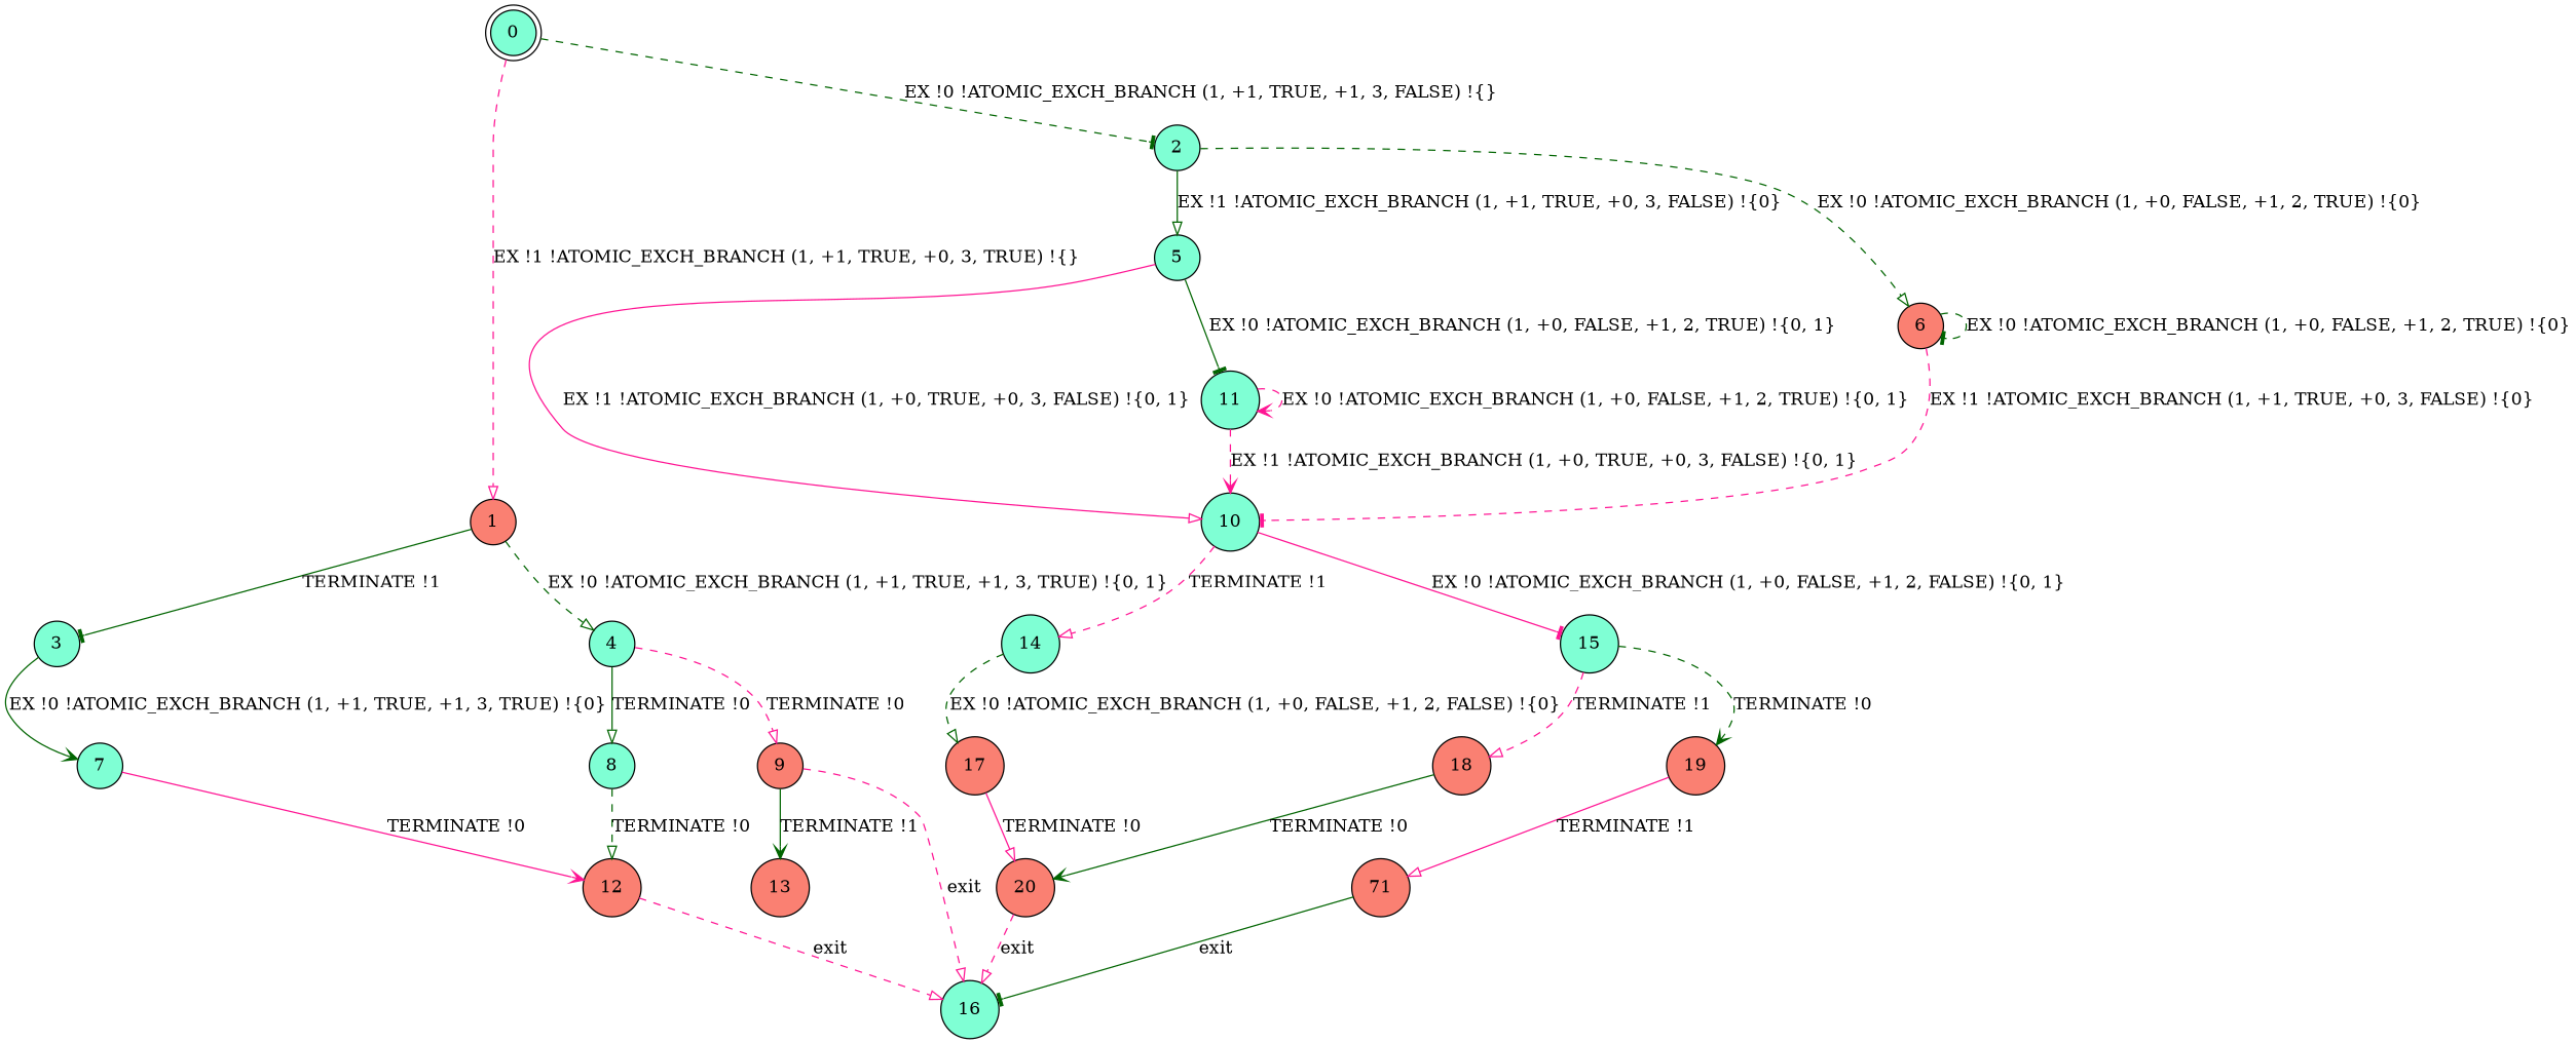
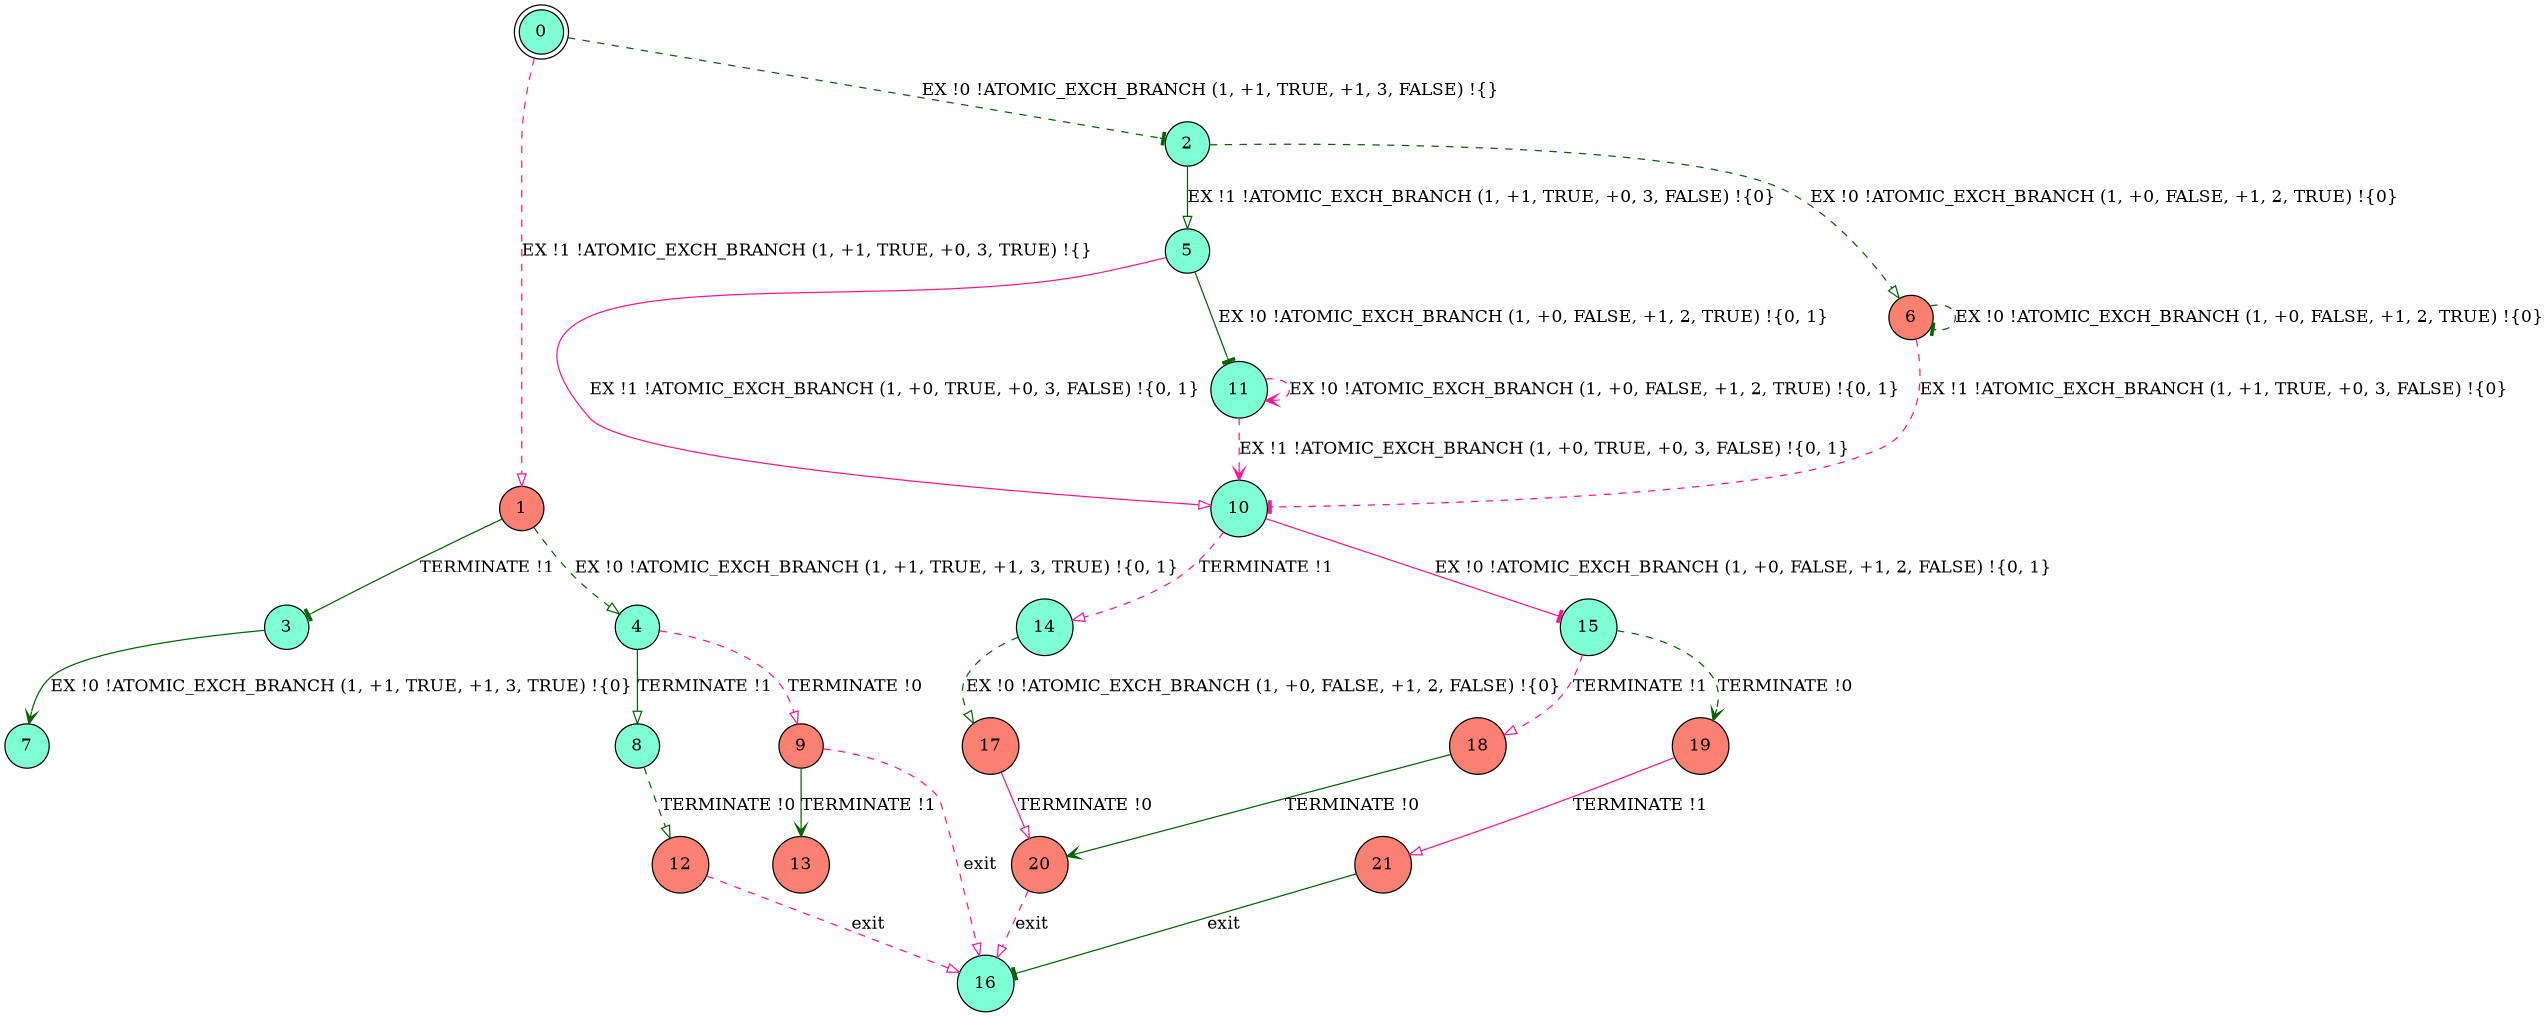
  digraph {
    node [fillcolor=aquamarine shape=circle style=filled]
    edge [arrowhead=onormal color=deeppink style=dashed]
    0 [peripheries=2]
    1 [fillcolor=salmon]
    2
    3
    4
    5
    6 [fillcolor=salmon]
    7
    8
    9 [fillcolor=salmon]
    10
    11
    12 [fillcolor=salmon]
    13 [fillcolor=salmon]
    16
    14
    15
    17 [fillcolor=salmon]
    18 [fillcolor=salmon]
    19 [fillcolor=salmon]
    20 [fillcolor=salmon]
-   21 [fillcolor=salmon label=71]
+   21 [fillcolor=salmon]
    0 -> 1 [label="EX !1 !ATOMIC_EXCH_BRANCH (1, +1, TRUE, +0, 3, TRUE) !{}"]
    0 -> 2 [arrowhead=tee color=darkgreen label="EX !0 !ATOMIC_EXCH_BRANCH (1, +1, TRUE, +1, 3, FALSE) !{}"]
    1 -> 3 [arrowhead=tee color=darkgreen label="TERMINATE !1" style=solid]
    1 -> 4 [color=darkgreen label="EX !0 !ATOMIC_EXCH_BRANCH (1, +1, TRUE, +1, 3, TRUE) !{0, 1}"]
    2 -> 5 [color=darkgreen label="EX !1 !ATOMIC_EXCH_BRANCH (1, +1, TRUE, +0, 3, FALSE) !{0}" style=solid]
    2 -> 6 [color=darkgreen label="EX !0 !ATOMIC_EXCH_BRANCH (1, +0, FALSE, +1, 2, TRUE) !{0}"]
    3 -> 7 [arrowhead=vee color=darkgreen label="EX !0 !ATOMIC_EXCH_BRANCH (1, +1, TRUE, +1, 3, TRUE) !{0}" style=solid]
-   4 -> 8 [color=darkgreen label="TERMINATE !0" style=solid]
+   4 -> 8 [color=darkgreen label="TERMINATE !1" style=solid]
    4 -> 9 [label="TERMINATE !0"]
    5 -> 10 [label="EX !1 !ATOMIC_EXCH_BRANCH (1, +0, TRUE, +0, 3, FALSE) !{0, 1}" style=solid]
    5 -> 11 [arrowhead=tee color=darkgreen label="EX !0 !ATOMIC_EXCH_BRANCH (1, +0, FALSE, +1, 2, TRUE) !{0, 1}" style=solid]
    6 -> 6 [arrowhead=tee color=darkgreen label="EX !0 !ATOMIC_EXCH_BRANCH (1, +0, FALSE, +1, 2, TRUE) !{0}"]
    6 -> 10 [arrowhead=tee label="EX !1 !ATOMIC_EXCH_BRANCH (1, +1, TRUE, +0, 3, FALSE) !{0}"]
-   7 -> 12 [arrowhead=vee label="TERMINATE !0" style=solid]
    8 -> 12 [color=darkgreen label="TERMINATE !0"]
    9 -> 13 [arrowhead=vee color=darkgreen label="TERMINATE !1" style=solid]
    9 -> 16 [label=exit]
    10 -> 14 [label="TERMINATE !1"]
    10 -> 15 [arrowhead=tee label="EX !0 !ATOMIC_EXCH_BRANCH (1, +0, FALSE, +1, 2, FALSE) !{0, 1}" style=solid]
    11 -> 10 [arrowhead=vee label="EX !1 !ATOMIC_EXCH_BRANCH (1, +0, TRUE, +0, 3, FALSE) !{0, 1}"]
    11 -> 11 [arrowhead=vee label="EX !0 !ATOMIC_EXCH_BRANCH (1, +0, FALSE, +1, 2, TRUE) !{0, 1}"]
    12 -> 16 [label=exit]
    14 -> 17 [color=darkgreen label="EX !0 !ATOMIC_EXCH_BRANCH (1, +0, FALSE, +1, 2, FALSE) !{0}"]
    15 -> 18 [label="TERMINATE !1"]
    15 -> 19 [arrowhead=vee color=darkgreen label="TERMINATE !0"]
    17 -> 20 [label="TERMINATE !0" style=solid]
    18 -> 20 [arrowhead=vee color=darkgreen label="TERMINATE !0" style=solid]
    19 -> 21 [label="TERMINATE !1" style=solid]
    20 -> 16 [label=exit]
    21 -> 16 [arrowhead=tee color=darkgreen label=exit style=solid]
  }
